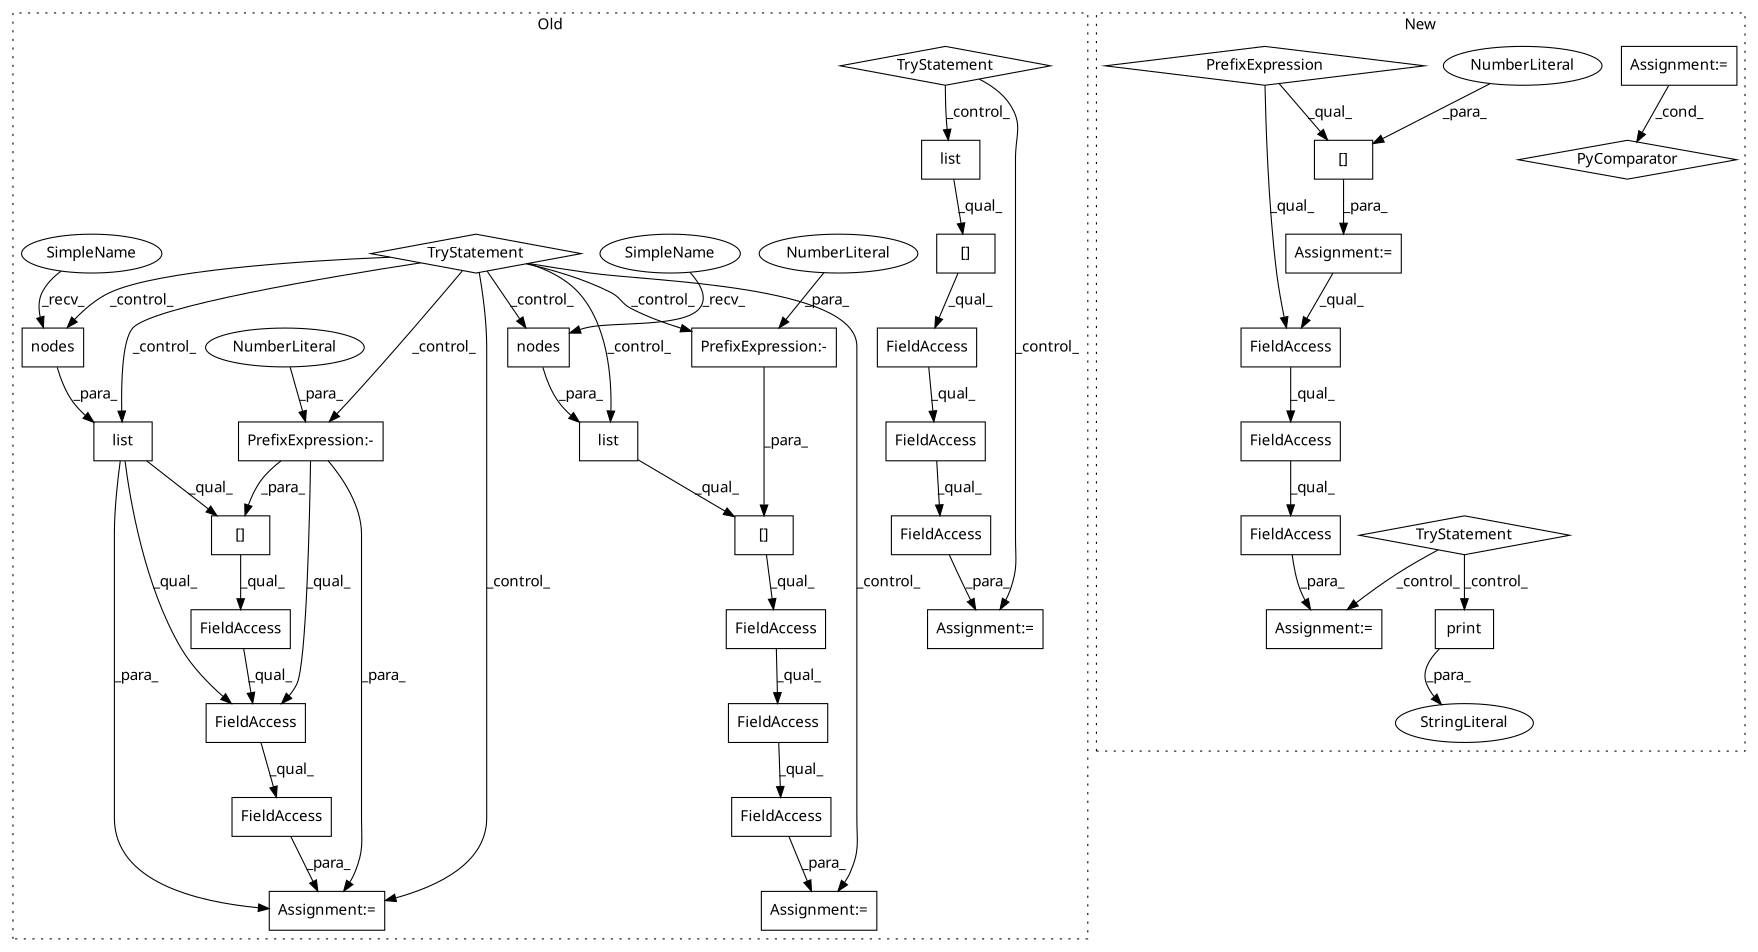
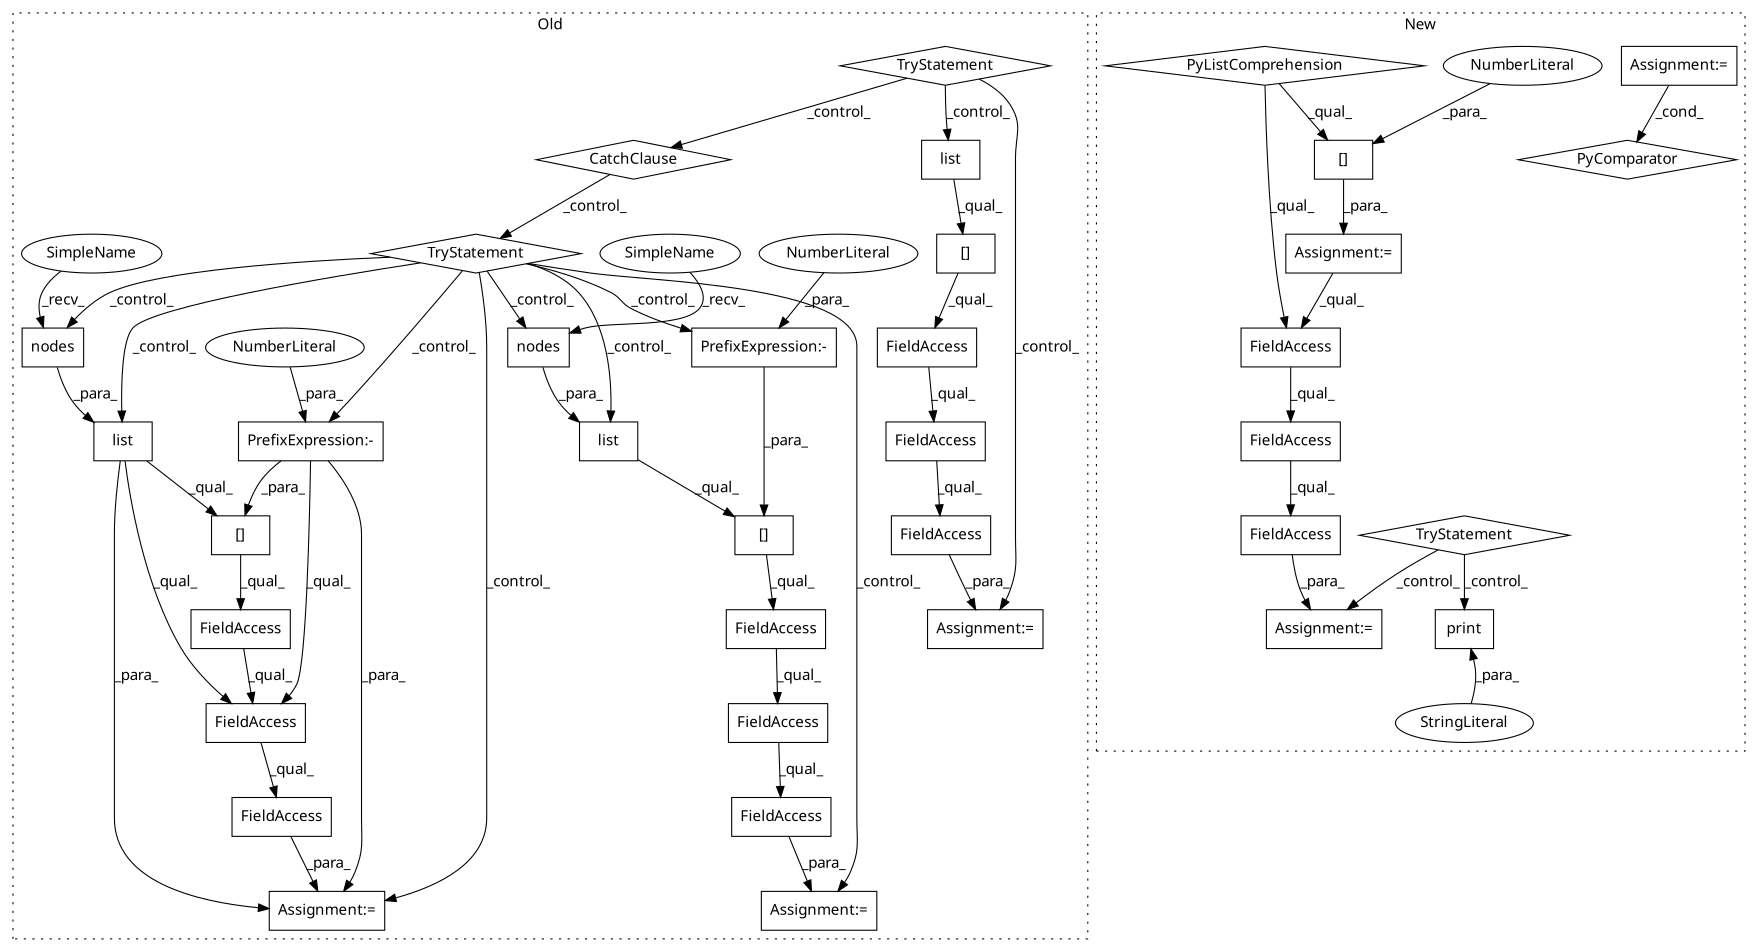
  digraph {
    fontname="Noto Sans"
    node [a=22 fontname="Noto Sans" l=1 s=39381 shape=box]
    edge [fontname="Noto Sans"]
+   n1 [a=12 l="11,2" label=CatchClause s="39492,39529" shape=diamond]
    n2 [a=54 l=4 label=TryStatement s=39365 shape=diamond]
    n3 [a=7 label="Assignment:=" s=39380]
    n4 [a=7 label="Assignment:=" s=39785]
    n5 [l=40 label=FieldAccess]
    n6 [l=45 label=FieldAccess s=39786]
    n7 [a=32 l=7 label=nodes s=39625]
    n8 [a=2 l="18,1" label="[]" s="39616,39636"]
    n9 [a=32 l=7 label=nodes s=39795]
    n10 [a=2 l="18,1" label="[]" s="39786,39806"]
    n11 [l=36 label=FieldAccess s=39786]
    n12 [a=54 l=4 label=TryStatement s=39539 shape=diamond]
    n13 [l=36 label=FieldAccess]
    n14 [l=28 label=FieldAccess]
    n15 [a=2 l="18,1" label="[]" s="39381,39401"]
    n16 [l=28 label=FieldAccess s=39616]
    n17 [l=28 label=FieldAccess s=39786]
    n18 [l=36 label=FieldAccess s=39616]
    n19 [l=45 label=FieldAccess s=39616]
    n20 [a=32 l="5,1" label=list s="39786,39802"]
    n21 [a=7 label="Assignment:=" s=39615]
    n22 [a=32 l="5,1" label=list s="39381,39397"]
    n23 [a=38 label="PrefixExpression:-" s=39634]
    n24 [a=34 label=NumberLiteral s=39635 shape=ellipse]
    n25 [a=32 l="5,1" label=list s="39616,39632"]
    n26 [a=38 label="PrefixExpression:-" s=39804]
    n27 [a=34 label=NumberLiteral s=39805 shape=ellipse]
    n28 [a=42 l=3 label=SimpleName s=39791 shape=ellipse]
    n29 [a=42 l=3 label=SimpleName s=39621 shape=ellipse]
    n30 [a=113 l=269 label=PyComparator s=39538 shape=diamond]
    n31 [a=7 l=269 label="Assignment:=" s=39538]
-   n32 [a=109 l=336 label=PrefixExpression s=39479 shape=diamond]
+   n32 [a=109 l=336 label=PyListComprehension s=39479 shape=diamond]
    n33 [a=7 l=5 label="Assignment:=" s=39467]
    n34 [a=7 label="Assignment:=" s=39877]
    n35 [a=2 l="338,1" label="[]" s="39472,39811"]
    n36 [a=34 label=NumberLiteral s=39810 shape=ellipse]
    n37 [l=32 label=FieldAccess s=39878]
    n38 [a=54 l=4 label=TryStatement s=39818 shape=diamond]
    n39 [a=32 l="6,1" label=print s="39966,39990"]
    n40 [l=23 label=FieldAccess s=39878]
    n41 [l=15 label=FieldAccess s=39878]
    n42 [a=45 l=18 label=StringLiteral s=39972 shape=ellipse]
    subgraph cluster_1 {
      label=Old
      style=dotted
+     n1
      n2
      n3
      n4
      n5
      n6
      n7
      n8
      n9
      n10
      n11
      n12
      n13
      n14
      n15
      n16
      n17
      n18
      n19
      n20
      n21
      n22
      n23
      n24
      n25
      n26
      n27
      n28
      n29
    }
    subgraph cluster_2 {
      label=New
      style=dotted
      n30
      n31
      n32
      n33
      n34
      n35
      n36
      n37
      n38
      n39
      n40
      n41
      n42
    }
+   n1 -> n12 [label=_control_]
+   n2 -> n1 [label=_control_]
    n2 -> n3 [label=_control_]
    n2 -> n22 [label=_control_]
    n5 -> n3 [label=_para_]
    n6 -> n4 [label=_para_]
    n7 -> n25 [label=_para_]
    n8 -> n16 [label=_qual_]
    n9 -> n20 [label=_para_]
    n10 -> n17 [label=_qual_]
    n11 -> n6 [label=_qual_]
    n12 -> n4 [label=_control_]
    n12 -> n7 [label=_control_]
    n12 -> n9 [label=_control_]
    n12 -> n20 [label=_control_]
    n12 -> n21 [label=_control_]
    n12 -> n23 [label=_control_]
    n12 -> n25 [label=_control_]
    n12 -> n26 [label=_control_]
    n13 -> n5 [label=_qual_]
    n14 -> n13 [label=_qual_]
    n15 -> n14 [label=_qual_]
    n16 -> n18 [label=_qual_]
    n17 -> n11 [label=_qual_]
    n18 -> n19 [label=_qual_]
    n19 -> n21 [label=_para_]
    n20 -> n10 [label=_qual_]
    n22 -> n15 [label=_qual_]
    n23 -> n8 [label=_para_]
    n23 -> n18 [label=_qual_]
    n23 -> n21 [label=_para_]
    n24 -> n23 [label=_para_]
    n25 -> n8 [label=_qual_]
    n25 -> n18 [label=_qual_]
    n25 -> n21 [label=_para_]
    n26 -> n10 [label=_para_]
    n27 -> n26 [label=_para_]
    n28 -> n9 [label=_recv_]
    n29 -> n7 [label=_recv_]
    n31 -> n30 [label=_cond_]
    n32 -> n35 [label=_qual_]
    n32 -> n41 [label=_qual_]
    n33 -> n41 [label=_qual_]
    n35 -> n33 [label=_para_]
    n36 -> n35 [label=_para_]
    n37 -> n34 [label=_para_]
    n38 -> n34 [label=_control_]
    n38 -> n39 [label=_control_]
    n40 -> n37 [label=_qual_]
    n41 -> n40 [label=_qual_]
-   n39 -> n42 [label=_para_]
+   n42 -> n39 [label=_para_]
  }
